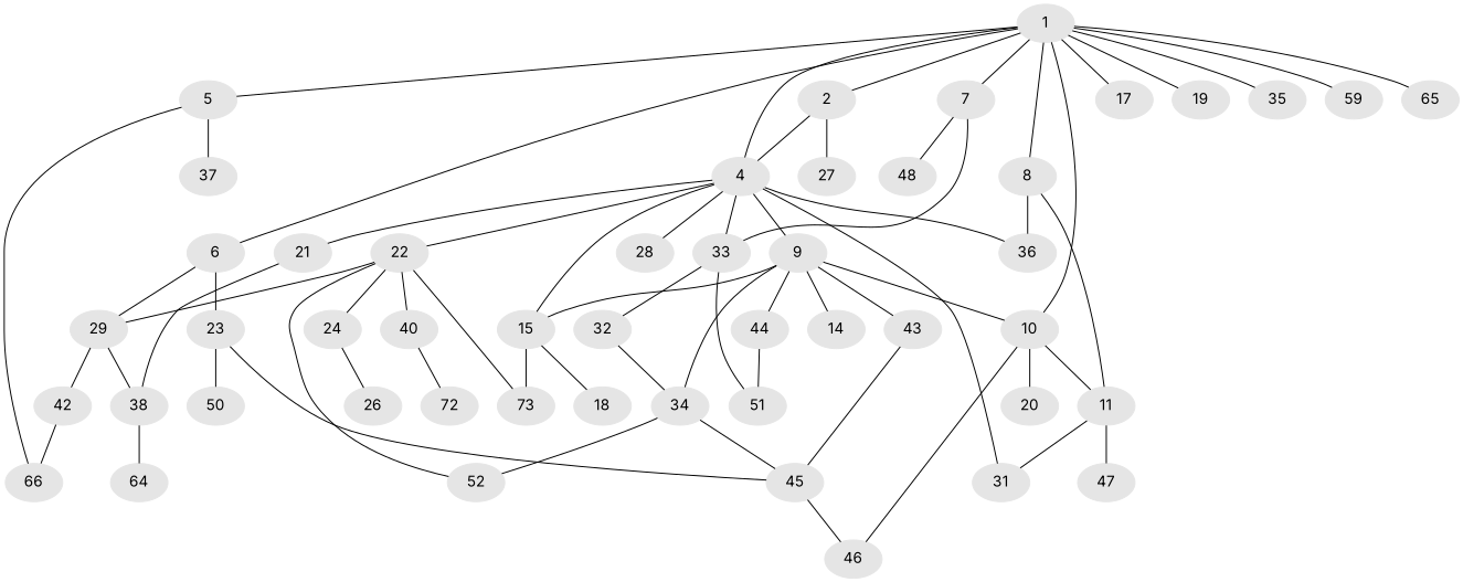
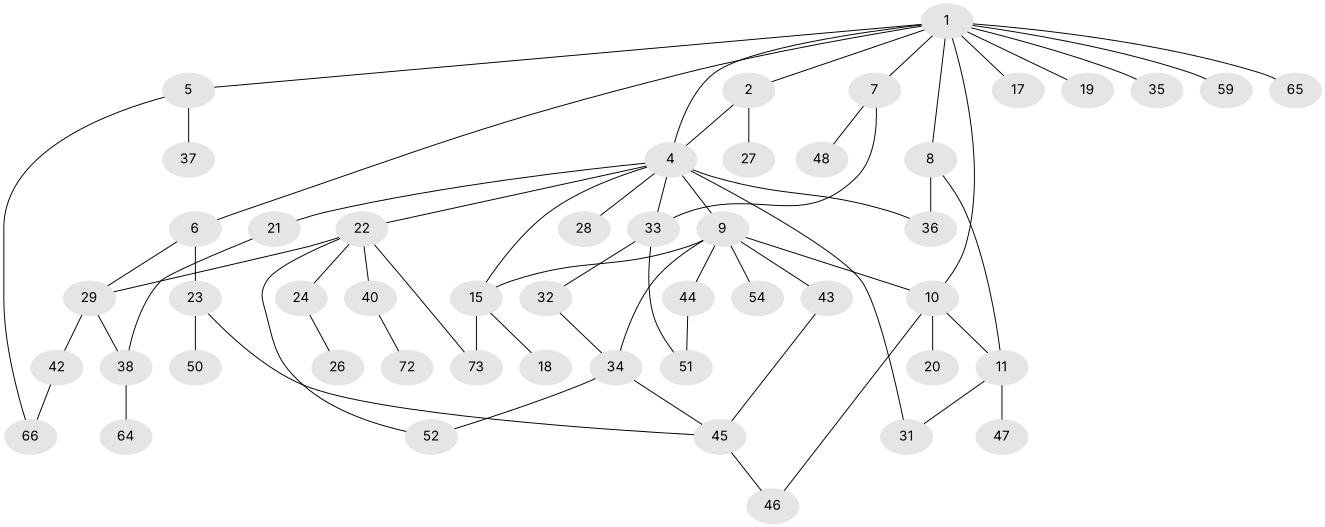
  graph {
    fontname=Inter
    node [color=gray90 fontname=Inter style=filled]
    edge [fontname=Inter]
    1 [super="+3"]
    2
    4 [super="+12"]
    5
    6
    7
    8 [super="+57"]
    10 [super="+41"]
    17
    19
    35 [super="+54"]
    59
    65
    27
    9 [super="+13"]
    15 [super="+63"]
    21
    22 [super="+56"]
    28
    31 [super="+38"]
    33 [super="+67"]
    36
    37 [super="+53"]
    66 [super="+68"]
    23 [super="+39"]
    29 [super="+62"]
    48
    11 [super="+16"]
    20
    46 [super="+55"]
-   14
+   14 [label=54]
    34 [super="+61"]
    43 [super="+70"]
    44 [super="+58"]
    18
    73
    n37 [label=38 super="+49"]
    24 [super="+25"]
    40
    52 [super="+69"]
    32
    51
    45 [super="+60"]
    50 [super="+71"]
    42
    47
    64
    26
    72
    1 -- 2
    1 -- 4
    1 -- 5
    1 -- 6
    1 -- 7
    1 -- 8
    1 -- 10
    1 -- 17
    1 -- 19
    1 -- 35
    1 -- 59
    1 -- 65
    2 -- 4
    2 -- 27
    4 -- 9
    4 -- 15
    4 -- 21
    4 -- 22
    4 -- 28
    4 -- 31
    4 -- 33
    4 -- 36
    5 -- 37
    5 -- 66
    6 -- 23
    6 -- 29
    7 -- 33
    7 -- 48
    8 -- 36
    8 -- 11
    10 -- 11
    10 -- 20
    10 -- 46
    9 -- 10
    9 -- 15
    9 -- 14
    9 -- 34
    9 -- 43
    9 -- 44
    15 -- 18
    15 -- 73
    21 -- n37
    22 -- 29
    22 -- 73
    22 -- 24
    22 -- 40
    22 -- 52
    33 -- 32
    33 -- 51
    23 -- 45
    23 -- 50
    29 -- n37
    29 -- 42
    11 -- 31
    11 -- 47
    34 -- 52
    34 -- 45
    43 -- 45
    44 -- 51
    n37 -- 64
    24 -- 26
    40 -- 72
    32 -- 34
    45 -- 46
    42 -- 66
  }
